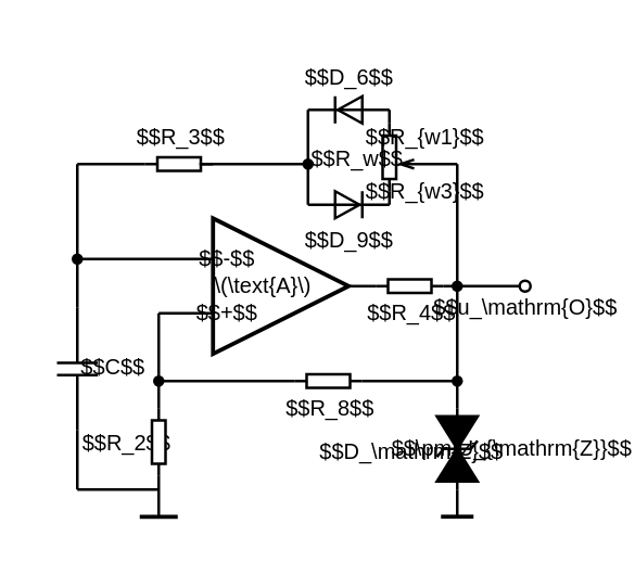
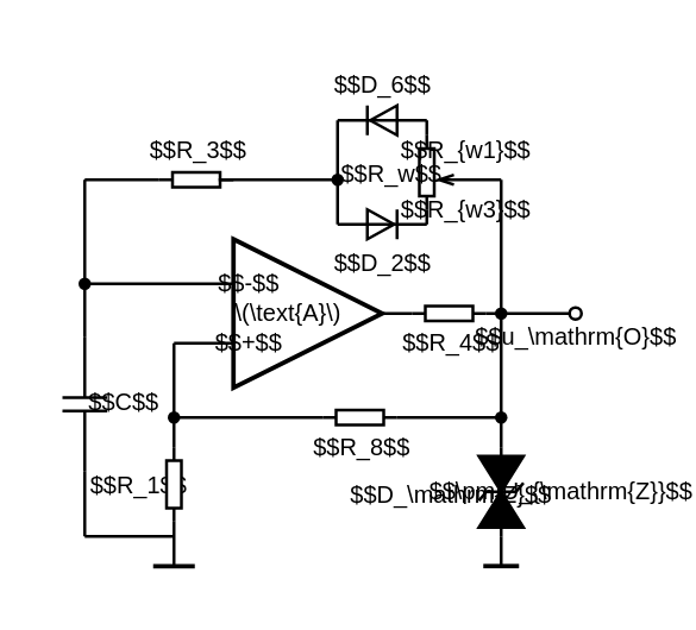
  <mxCell id="0" />
  <mxCell id="1" parent="0" />
  <mxCell id="2" value="\(\text{A}\) 　&amp;nbsp;" style="triangle;whiteSpace=wrap;html=1;strokeWidth=1.5;connectable=0;allowArrows=0;fontSize=8;" parent="1" vertex="1"><mxGeometry x="78" y="80" width="50" height="50" as="geometry" /></mxCell>
  <mxCell id="3" value="" style="endArrow=none;html=1;rounded=0;" parent="1" edge="1"><mxGeometry width="50" height="50" relative="1" as="geometry"><mxPoint x="58" y="115" as="sourcePoint" /><mxPoint x="78" y="115" as="targetPoint" /></mxGeometry></mxCell>
  <mxCell id="4" value="$$-$$" style="text;html=1;resizable=1;autosize=1;align=center;verticalAlign=middle;points=[];fillColor=none;strokeColor=none;rounded=0;movable=1;rotatable=1;deletable=1;editable=1;connectable=0;fontSize=8;" parent="1" vertex="1"><mxGeometry x="78" y="90" width="10" height="10" as="geometry" /></mxCell>
  <mxCell id="5" value="$$+$$" style="text;html=1;resizable=1;autosize=1;align=center;verticalAlign=middle;points=[];fillColor=none;strokeColor=none;rounded=0;movable=1;rotatable=1;deletable=1;editable=1;connectable=0;fontSize=8;" parent="1" vertex="1"><mxGeometry x="78" y="110" width="10" height="10" as="geometry" /></mxCell>
  <mxCell id="6" value="" style="endArrow=none;html=1;rounded=0;fontSize=8;entryX=1;entryY=0.5;entryDx=0;entryDy=0;entryPerimeter=0;" parent="1" target="11" edge="1"><mxGeometry width="50" height="50" relative="1" as="geometry"><mxPoint x="128" y="105" as="sourcePoint" /><mxPoint x="143" y="105" as="targetPoint" /></mxGeometry></mxCell>
  <mxCell id="7" value="" style="endArrow=none;html=1;rounded=0;strokeWidth=1;fontSize=8;startArrow=oval;startFill=0;endSize=4;startSize=4;entryX=0;entryY=0.5;entryDx=0;entryDy=0;entryPerimeter=0;" parent="1" target="11" edge="1"><mxGeometry width="50" height="50" relative="1" as="geometry"><mxPoint x="193" y="105" as="sourcePoint" /><mxPoint x="143" y="105" as="targetPoint" /></mxGeometry></mxCell>
  <mxCell id="8" value="$$u_\mathrm{O}$$" style="text;html=1;align=center;verticalAlign=middle;resizable=1;points=[];autosize=1;strokeColor=none;fillColor=none;fontSize=8;movable=1;rotatable=1;deletable=1;editable=1;connectable=1;" parent="1" vertex="1"><mxGeometry x="183" y="105" width="20" height="15" as="geometry" /></mxCell>
  <mxCell id="9" value="" style="pointerEvents=1;fillColor=strokeColor;verticalLabelPosition=bottom;shadow=0;dashed=0;align=center;html=1;verticalAlign=top;shape=mxgraph.electrical.diodes.transorb_2;strokeWidth=1;fontSize=8;direction=south;" parent="1" vertex="1"><mxGeometry x="160.5" y="150" width="15" height="30" as="geometry" /></mxCell>
  <mxCell id="10" value="" style="endArrow=none;html=1;rounded=0;fontSize=8;strokeWidth=1.5;" parent="1" edge="1"><mxGeometry width="50" height="50" relative="1" as="geometry"><mxPoint x="162" y="190" as="sourcePoint" /><mxPoint x="174" y="190" as="targetPoint" /></mxGeometry></mxCell>
  <mxCell id="11" value="" style="pointerEvents=1;verticalLabelPosition=bottom;shadow=0;dashed=0;align=center;html=1;verticalAlign=top;shape=mxgraph.electrical.resistors.resistor_1;fontSize=10;direction=west;allowArrows=0;" parent="1" vertex="1"><mxGeometry x="138" y="102.5" width="25" height="5" as="geometry" /></mxCell>
  <mxCell id="12" value="" style="endArrow=none;html=1;rounded=0;strokeWidth=1;fontSize=8;startSize=2;endSize=2;exitX=0;exitY=0.5;exitDx=0;exitDy=0;exitPerimeter=0;" parent="1" source="9" edge="1"><mxGeometry width="50" height="50" relative="1" as="geometry"><mxPoint x="133" y="165" as="sourcePoint" /><mxPoint x="168" y="105" as="targetPoint" /></mxGeometry></mxCell>
  <mxCell id="13" value="" style="endArrow=none;html=1;rounded=0;strokeWidth=1;fontSize=8;startSize=2;endSize=2;entryX=1;entryY=0.5;entryDx=0;entryDy=0;entryPerimeter=0;" parent="1" target="9" edge="1"><mxGeometry width="50" height="50" relative="1" as="geometry"><mxPoint x="168" y="190" as="sourcePoint" /><mxPoint x="163" y="165" as="targetPoint" /></mxGeometry></mxCell>
  <mxCell id="14" value="$$D_\mathrm{Z}$$" style="text;html=1;align=center;verticalAlign=middle;resizable=1;points=[];autosize=1;strokeColor=none;fillColor=none;fontSize=8;movable=1;rotatable=1;deletable=1;editable=1;connectable=1;" parent="1" vertex="1"><mxGeometry x="143" y="153" width="15" height="25" as="geometry" /></mxCell>
  <mxCell id="15" value="$$\pm U_{\mathrm{Z}}$$" style="text;html=1;align=center;verticalAlign=middle;resizable=1;points=[];autosize=1;strokeColor=none;fillColor=none;fontSize=8;movable=1;rotatable=1;deletable=1;editable=1;connectable=1;" parent="1" vertex="1"><mxGeometry x="178" y="155" width="20" height="20" as="geometry" /></mxCell>
  <mxCell id="16" value="$$R_4$$" style="text;html=1;align=center;verticalAlign=middle;resizable=1;points=[];autosize=1;strokeColor=none;fillColor=none;fontSize=8;movable=1;rotatable=1;deletable=1;editable=1;connectable=1;" parent="1" vertex="1"><mxGeometry x="143" y="110" width="15" height="10" as="geometry" /></mxCell>
- <mxCell id="17" value="$$R_2$$" style="text;html=1;align=center;verticalAlign=middle;resizable=1;points=[];autosize=1;strokeColor=none;fillColor=none;fontSize=8;movable=1;rotatable=1;deletable=1;editable=1;connectable=1;" parent="1" vertex="1"><mxGeometry x="38" y="155" width="15" height="15" as="geometry" /></mxCell>
+ <mxCell id="17" value="$$R_1$$" style="text;html=1;align=center;verticalAlign=middle;resizable=1;points=[];autosize=1;strokeColor=none;fillColor=none;fontSize=8;movable=1;rotatable=1;deletable=1;editable=1;connectable=1;" parent="1" vertex="1"><mxGeometry x="38" y="155" width="15" height="15" as="geometry" /></mxCell>
  <mxCell id="18" value="" style="endArrow=none;html=1;rounded=0;strokeWidth=1;fontSize=8;startSize=2;endSize=2;exitX=0;exitY=0.5;exitDx=0;exitDy=0;exitPerimeter=0;" parent="1" source="19" edge="1"><mxGeometry width="50" height="50" relative="1" as="geometry"><mxPoint x="48" y="70" as="sourcePoint" /><mxPoint x="168" y="140" as="targetPoint" /></mxGeometry></mxCell>
  <mxCell id="19" value="" style="pointerEvents=1;verticalLabelPosition=bottom;shadow=0;dashed=0;align=center;html=1;verticalAlign=top;shape=mxgraph.electrical.resistors.resistor_1;fontSize=10;direction=west;allowArrows=0;" parent="1" vertex="1"><mxGeometry x="108" y="137.5" width="25" height="5" as="geometry" /></mxCell>
  <mxCell id="20" value="$$R_8$$" style="text;html=1;align=center;verticalAlign=middle;resizable=1;points=[];autosize=1;strokeColor=none;fillColor=none;fontSize=8;movable=1;rotatable=1;deletable=1;editable=1;connectable=1;" parent="1" vertex="1"><mxGeometry x="113" y="145" width="15" height="10" as="geometry" /></mxCell>
  <mxCell id="21" value="" style="endArrow=none;html=1;rounded=0;fontSize=10;startSize=4;endSize=4;entryX=1;entryY=0.5;entryDx=0;entryDy=0;entryPerimeter=0;" parent="1" target="22" edge="1"><mxGeometry width="50" height="50" relative="1" as="geometry"><mxPoint x="58" y="115" as="sourcePoint" /><mxPoint x="255" y="85.5" as="targetPoint" /></mxGeometry></mxCell>
  <mxCell id="22" value="" style="pointerEvents=1;verticalLabelPosition=bottom;shadow=0;dashed=0;align=center;html=1;verticalAlign=top;shape=mxgraph.electrical.resistors.resistor_1;fontSize=10;direction=north;allowArrows=0;" parent="1" vertex="1"><mxGeometry x="55.5" y="150" width="5" height="25" as="geometry" /></mxCell>
  <mxCell id="23" value="" style="endArrow=none;html=1;rounded=0;fontSize=10;startSize=4;endSize=4;exitX=0;exitY=0.5;exitDx=0;exitDy=0;exitPerimeter=0;" parent="1" source="22" edge="1"><mxGeometry width="50" height="50" relative="1" as="geometry"><mxPoint x="147.5" y="95.5" as="sourcePoint" /><mxPoint x="58" y="190" as="targetPoint" /></mxGeometry></mxCell>
  <mxCell id="24" value="" style="endArrow=none;html=1;rounded=0;fontSize=8;strokeWidth=1.5;" parent="1" edge="1"><mxGeometry width="50" height="50" relative="1" as="geometry"><mxPoint x="51" y="190" as="sourcePoint" /><mxPoint x="65" y="190" as="targetPoint" /></mxGeometry></mxCell>
  <mxCell id="25" value="" style="endArrow=none;html=1;rounded=0;strokeWidth=1;fontSize=10;startSize=2;endSize=2;" parent="1" edge="1"><mxGeometry width="50" height="50" relative="1" as="geometry"><mxPoint x="58" y="140" as="sourcePoint" /><mxPoint x="108" y="140" as="targetPoint" /></mxGeometry></mxCell>
  <mxCell id="26" value="" style="shape=waypoint;sketch=0;fillStyle=solid;size=6;pointerEvents=1;points=[];fillColor=none;resizable=1;rotatable=1;perimeter=centerPerimeter;snapToPoint=1;strokeWidth=0.1;fontSize=10;movable=1;deletable=1;editable=1;connectable=1;" parent="1" vertex="1"><mxGeometry x="163" y="100" width="10" height="10" as="geometry" /></mxCell>
  <mxCell id="27" value="" style="shape=waypoint;sketch=0;fillStyle=solid;size=6;pointerEvents=1;points=[];fillColor=none;resizable=1;rotatable=1;perimeter=centerPerimeter;snapToPoint=1;strokeWidth=0.1;fontSize=10;movable=1;deletable=1;editable=1;connectable=1;" parent="1" vertex="1"><mxGeometry x="163" y="135" width="10" height="10" as="geometry" /></mxCell>
  <mxCell id="28" value="" style="shape=waypoint;sketch=0;fillStyle=solid;size=6;pointerEvents=1;points=[];fillColor=none;resizable=1;rotatable=1;perimeter=centerPerimeter;snapToPoint=1;strokeWidth=0.1;fontSize=10;movable=1;deletable=1;editable=1;connectable=1;" parent="1" vertex="1"><mxGeometry x="53" y="135" width="10" height="10" as="geometry" /></mxCell>
  <mxCell id="29" value="" style="endArrow=none;html=1;rounded=0;" edge="1" parent="1"><mxGeometry width="50" height="50" relative="1" as="geometry"><mxPoint x="168" y="105" as="sourcePoint" /><mxPoint x="168" y="60" as="targetPoint" /></mxGeometry></mxCell>
  <mxCell id="30" value="" style="pointerEvents=1;verticalLabelPosition=bottom;shadow=0;dashed=0;align=center;html=1;verticalAlign=top;shape=mxgraph.electrical.resistors.resistor_1;fontSize=10;direction=west;allowArrows=0;" vertex="1" parent="1"><mxGeometry x="53" y="57.5" width="25" height="5" as="geometry" /></mxCell>
  <mxCell id="31" value="$$R_3$$" style="text;html=1;align=center;verticalAlign=middle;resizable=1;points=[];autosize=1;strokeColor=none;fillColor=none;fontSize=8;movable=1;rotatable=1;deletable=1;editable=1;connectable=1;" vertex="1" parent="1"><mxGeometry x="58" y="45" width="15" height="10" as="geometry" /></mxCell>
  <mxCell id="32" value="" style="endArrow=none;html=1;rounded=0;endFill=0;startArrow=openThin;startFill=0;endSize=4;startSize=4;" edge="1" parent="1"><mxGeometry width="50" height="50" relative="1" as="geometry"><mxPoint x="146" y="60" as="sourcePoint" /><mxPoint x="168" y="60" as="targetPoint" /></mxGeometry></mxCell>
  <mxCell id="33" value="" style="endArrow=none;html=1;rounded=0;entryX=1;entryY=0.5;entryDx=0;entryDy=0;entryPerimeter=0;" edge="1" parent="1" target="30"><mxGeometry width="50" height="50" relative="1" as="geometry"><mxPoint x="28" y="60" as="sourcePoint" /><mxPoint x="83" y="55" as="targetPoint" /></mxGeometry></mxCell>
  <mxCell id="34" value="" style="endArrow=none;html=1;rounded=0;" edge="1" parent="1"><mxGeometry width="50" height="50" relative="1" as="geometry"><mxPoint x="28" y="95" as="sourcePoint" /><mxPoint x="78" y="95" as="targetPoint" /></mxGeometry></mxCell>
  <mxCell id="35" value="" style="pointerEvents=1;verticalLabelPosition=bottom;shadow=0;dashed=0;align=center;html=1;verticalAlign=top;shape=mxgraph.electrical.capacitors.capacitor_1;direction=south;connectable=1;allowArrows=0;recursiveResize=1;" vertex="1" parent="1"><mxGeometry x="20.5" y="113" width="15" height="45" as="geometry" /></mxCell>
  <mxCell id="36" value="" style="endArrow=none;html=1;rounded=0;" edge="1" parent="1"><mxGeometry width="50" height="50" relative="1" as="geometry"><mxPoint x="28" y="180" as="sourcePoint" /><mxPoint x="58" y="180" as="targetPoint" /></mxGeometry></mxCell>
  <mxCell id="37" value="$$C$$" style="text;html=1;align=center;verticalAlign=middle;resizable=1;points=[];autosize=1;strokeColor=none;fillColor=none;fontSize=8;movable=1;rotatable=1;deletable=1;editable=1;connectable=1;" vertex="1" parent="1"><mxGeometry x="38" y="130" width="5" height="10" as="geometry" /></mxCell>
  <mxCell id="38" value="" style="endArrow=none;html=1;rounded=0;entryX=1;entryY=0.5;entryDx=0;entryDy=0;entryPerimeter=0;" edge="1" parent="1" target="35"><mxGeometry width="50" height="50" relative="1" as="geometry"><mxPoint x="28" y="180" as="sourcePoint" /><mxPoint x="48" y="165" as="targetPoint" /></mxGeometry></mxCell>
  <mxCell id="39" value="" style="endArrow=none;html=1;rounded=0;exitX=0;exitY=0.5;exitDx=0;exitDy=0;exitPerimeter=0;" edge="1" parent="1" source="35"><mxGeometry width="50" height="50" relative="1" as="geometry"><mxPoint x="23" y="95" as="sourcePoint" /><mxPoint x="28" y="60" as="targetPoint" /></mxGeometry></mxCell>
  <mxCell id="40" value="" style="shape=waypoint;sketch=0;fillStyle=solid;size=6;pointerEvents=1;points=[];fillColor=none;resizable=1;rotatable=1;perimeter=centerPerimeter;snapToPoint=1;strokeWidth=0.1;fontSize=10;movable=1;deletable=1;editable=1;connectable=1;" vertex="1" parent="1"><mxGeometry x="23" y="90" width="10" height="10" as="geometry" /></mxCell>
  <mxCell id="41" value="" style="triangle;whiteSpace=wrap;html=1;fontSize=8;strokeWidth=1;rotation=90;direction=south;allowArrows=0;connectable=0;" vertex="1" parent="1"><mxGeometry x="123.5" y="35.5" width="10" height="9" as="geometry" /></mxCell>
  <mxCell id="42" value="" style="endArrow=none;html=1;rounded=0;fontSize=8;startSize=4;endSize=4;strokeWidth=1;" edge="1" parent="1"><mxGeometry width="50" height="50" relative="1" as="geometry"><mxPoint x="123" y="45" as="sourcePoint" /><mxPoint x="123" y="35" as="targetPoint" /></mxGeometry></mxCell>
  <mxCell id="43" value="" style="triangle;whiteSpace=wrap;html=1;fontSize=8;strokeWidth=1;rotation=90;direction=north;allowArrows=0;connectable=0;" vertex="1" parent="1"><mxGeometry x="122.5" y="70.5" width="10" height="9" as="geometry" /></mxCell>
  <mxCell id="44" value="" style="endArrow=none;html=1;rounded=0;fontSize=8;startSize=4;endSize=4;strokeWidth=1;" edge="1" parent="1"><mxGeometry width="50" height="50" relative="1" as="geometry"><mxPoint x="133" y="80" as="sourcePoint" /><mxPoint x="133" y="70" as="targetPoint" /></mxGeometry></mxCell>
  <mxCell id="45" value="" style="endArrow=none;html=1;rounded=0;" edge="1" parent="1"><mxGeometry width="50" height="50" relative="1" as="geometry"><mxPoint x="113" y="40" as="sourcePoint" /><mxPoint x="143" y="40" as="targetPoint" /></mxGeometry></mxCell>
  <mxCell id="46" value="" style="pointerEvents=1;verticalLabelPosition=bottom;shadow=0;dashed=0;align=center;html=1;verticalAlign=top;shape=mxgraph.electrical.resistors.resistor_1;fontSize=10;direction=north;allowArrows=0;connectable=0;" vertex="1" parent="1"><mxGeometry x="140.5" y="45" width="5" height="25" as="geometry" /></mxCell>
  <mxCell id="47" value="" style="endArrow=none;html=1;rounded=0;exitX=1;exitY=0.5;exitDx=0;exitDy=0;exitPerimeter=0;" edge="1" parent="1" source="46"><mxGeometry width="50" height="50" relative="1" as="geometry"><mxPoint x="143" y="75" as="sourcePoint" /><mxPoint x="143" y="40" as="targetPoint" /></mxGeometry></mxCell>
  <mxCell id="48" value="" style="endArrow=none;html=1;rounded=0;entryX=0;entryY=0.5;entryDx=0;entryDy=0;entryPerimeter=0;" edge="1" parent="1" target="46"><mxGeometry width="50" height="50" relative="1" as="geometry"><mxPoint x="143" y="75" as="sourcePoint" /><mxPoint x="148" y="30" as="targetPoint" /></mxGeometry></mxCell>
  <mxCell id="49" value="" style="endArrow=none;html=1;rounded=0;" edge="1" parent="1"><mxGeometry width="50" height="50" relative="1" as="geometry"><mxPoint x="113" y="75" as="sourcePoint" /><mxPoint x="143" y="75" as="targetPoint" /></mxGeometry></mxCell>
  <mxCell id="50" value="" style="endArrow=none;html=1;rounded=0;" edge="1" parent="1"><mxGeometry width="50" height="50" relative="1" as="geometry"><mxPoint x="113" y="75" as="sourcePoint" /><mxPoint x="113" y="40" as="targetPoint" /></mxGeometry></mxCell>
  <mxCell id="51" value="" style="endArrow=none;html=1;rounded=0;" edge="1" parent="1"><mxGeometry width="50" height="50" relative="1" as="geometry"><mxPoint x="73" y="60" as="sourcePoint" /><mxPoint x="113" y="60" as="targetPoint" /></mxGeometry></mxCell>
  <mxCell id="52" value="$$D_6$$" style="text;html=1;align=center;verticalAlign=middle;resizable=1;points=[];autosize=1;strokeColor=none;fillColor=none;fontSize=8;movable=1;rotatable=1;deletable=1;editable=1;connectable=1;" vertex="1" parent="1"><mxGeometry x="118" y="20" width="20" height="15" as="geometry" /></mxCell>
- <mxCell id="53" value="$$D_9$$" style="text;html=1;align=center;verticalAlign=middle;resizable=1;points=[];autosize=1;strokeColor=none;fillColor=none;fontSize=8;movable=1;rotatable=1;deletable=1;editable=1;connectable=1;" vertex="1" parent="1"><mxGeometry x="118" y="80" width="20" height="15" as="geometry" /></mxCell>
+ <mxCell id="53" value="$$D_2$$" style="text;html=1;align=center;verticalAlign=middle;resizable=1;points=[];autosize=1;strokeColor=none;fillColor=none;fontSize=8;movable=1;rotatable=1;deletable=1;editable=1;connectable=1;" vertex="1" parent="1"><mxGeometry x="118" y="80" width="20" height="15" as="geometry" /></mxCell>
  <mxCell id="54" value="$$R_w$$" style="text;html=1;align=center;verticalAlign=middle;resizable=1;points=[];autosize=1;strokeColor=none;fillColor=none;fontSize=8;movable=1;rotatable=1;deletable=1;editable=1;connectable=1;" vertex="1" parent="1"><mxGeometry x="123" y="50" width="15" height="15" as="geometry" /></mxCell>
  <mxCell id="55" value="$$R_{w1}$$" style="text;html=1;align=center;verticalAlign=middle;resizable=1;points=[];autosize=1;strokeColor=none;fillColor=none;fontSize=8;movable=1;rotatable=1;deletable=1;editable=1;connectable=1;" vertex="1" parent="1"><mxGeometry x="148" y="45" width="15" height="10" as="geometry" /></mxCell>
  <mxCell id="56" value="$$R_{w3}$$" style="text;html=1;align=center;verticalAlign=middle;resizable=1;points=[];autosize=1;strokeColor=none;fillColor=none;fontSize=8;movable=1;rotatable=1;deletable=1;editable=1;connectable=1;" vertex="1" parent="1"><mxGeometry x="148" y="60" width="15" height="20" as="geometry" /></mxCell>
  <mxCell id="57" value="" style="shape=waypoint;sketch=0;fillStyle=solid;size=6;pointerEvents=1;points=[];fillColor=none;resizable=1;rotatable=1;perimeter=centerPerimeter;snapToPoint=1;strokeWidth=0.1;fontSize=10;movable=1;deletable=1;editable=1;connectable=1;" vertex="1" parent="1"><mxGeometry x="108" y="55" width="10" height="10" as="geometry" /></mxCell>
